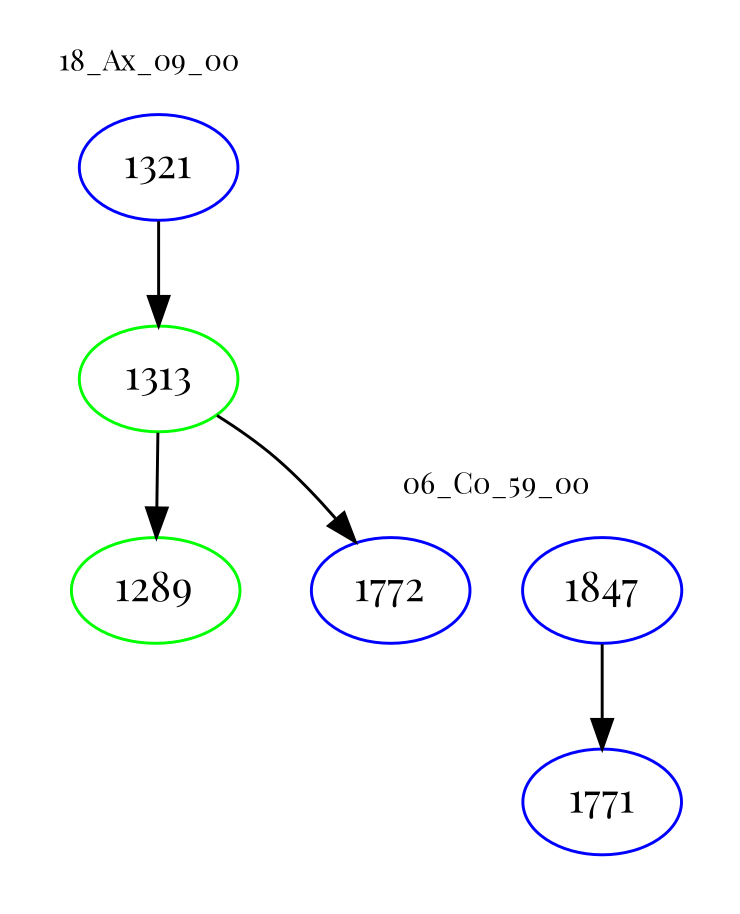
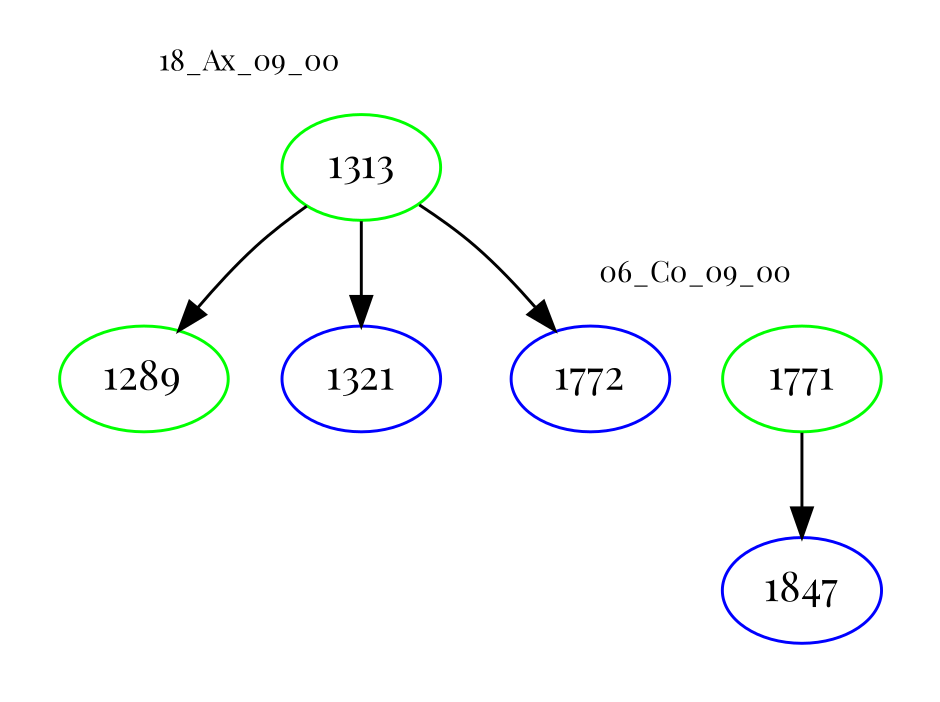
  digraph {
    fontname="Playfair Display"
    node [color=green fontname="Playfair Display"]
    edge [color=black fontname="Playfair Display"]
    n1 [label=1313]
    n2 [label=1289]
    n3 [color=blue label=1321]
-   n4 [color=blue label=1771]
+   n4 [label=1771]
    n5 [color=blue label=1847]
    n6 [color=blue label=1772]
    subgraph cluster_1 {
      color=white
      fontsize=10
      label="18_Ax_09_00"
      n1
      n2
      n3
    }
    subgraph cluster_2 {
      color=white
      fontsize=10
-     label="06_C0_59_00"
+     label="06_C0_09_00"
      n4
      n5
      n6
    }
    n1 -> n2
-   n3 -> n1
+   n1 -> n3
    n1 -> n6
-   n5 -> n4
+   n4 -> n5
  }
